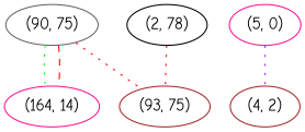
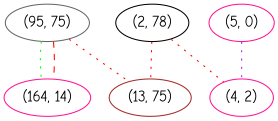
  graph {
    fontname="Comic Neue"
    node [color=deeppink fontname="Comic Neue"]
    edge [color=red fontname="Comic Neue" style=dotted weight=1]
-   "(95, 75)" [color=gray40 label="(90, 75)"]
+   "(95, 75)" [color=gray40]
    "(164, 14)"
-   "(93, 75)" [color=brown]
+   "(93, 75)" [color=brown label="(13, 75)"]
    n4 [label="(5, 0)"]
-   "(4, 2)" [color=brown]
+   "(4, 2)"
    n6 [color=black label="(2, 78)"]
    "(95, 75)" -- "(164, 14)" [color=green weight=2]
    "(95, 75)" -- "(164, 14)" [style=dashed]
    "(95, 75)" -- "(93, 75)"
    n4 -- "(4, 2)" [color=purple weight=4]
    n6 -- "(93, 75)"
+   n6 -- "(4, 2)"
  }
